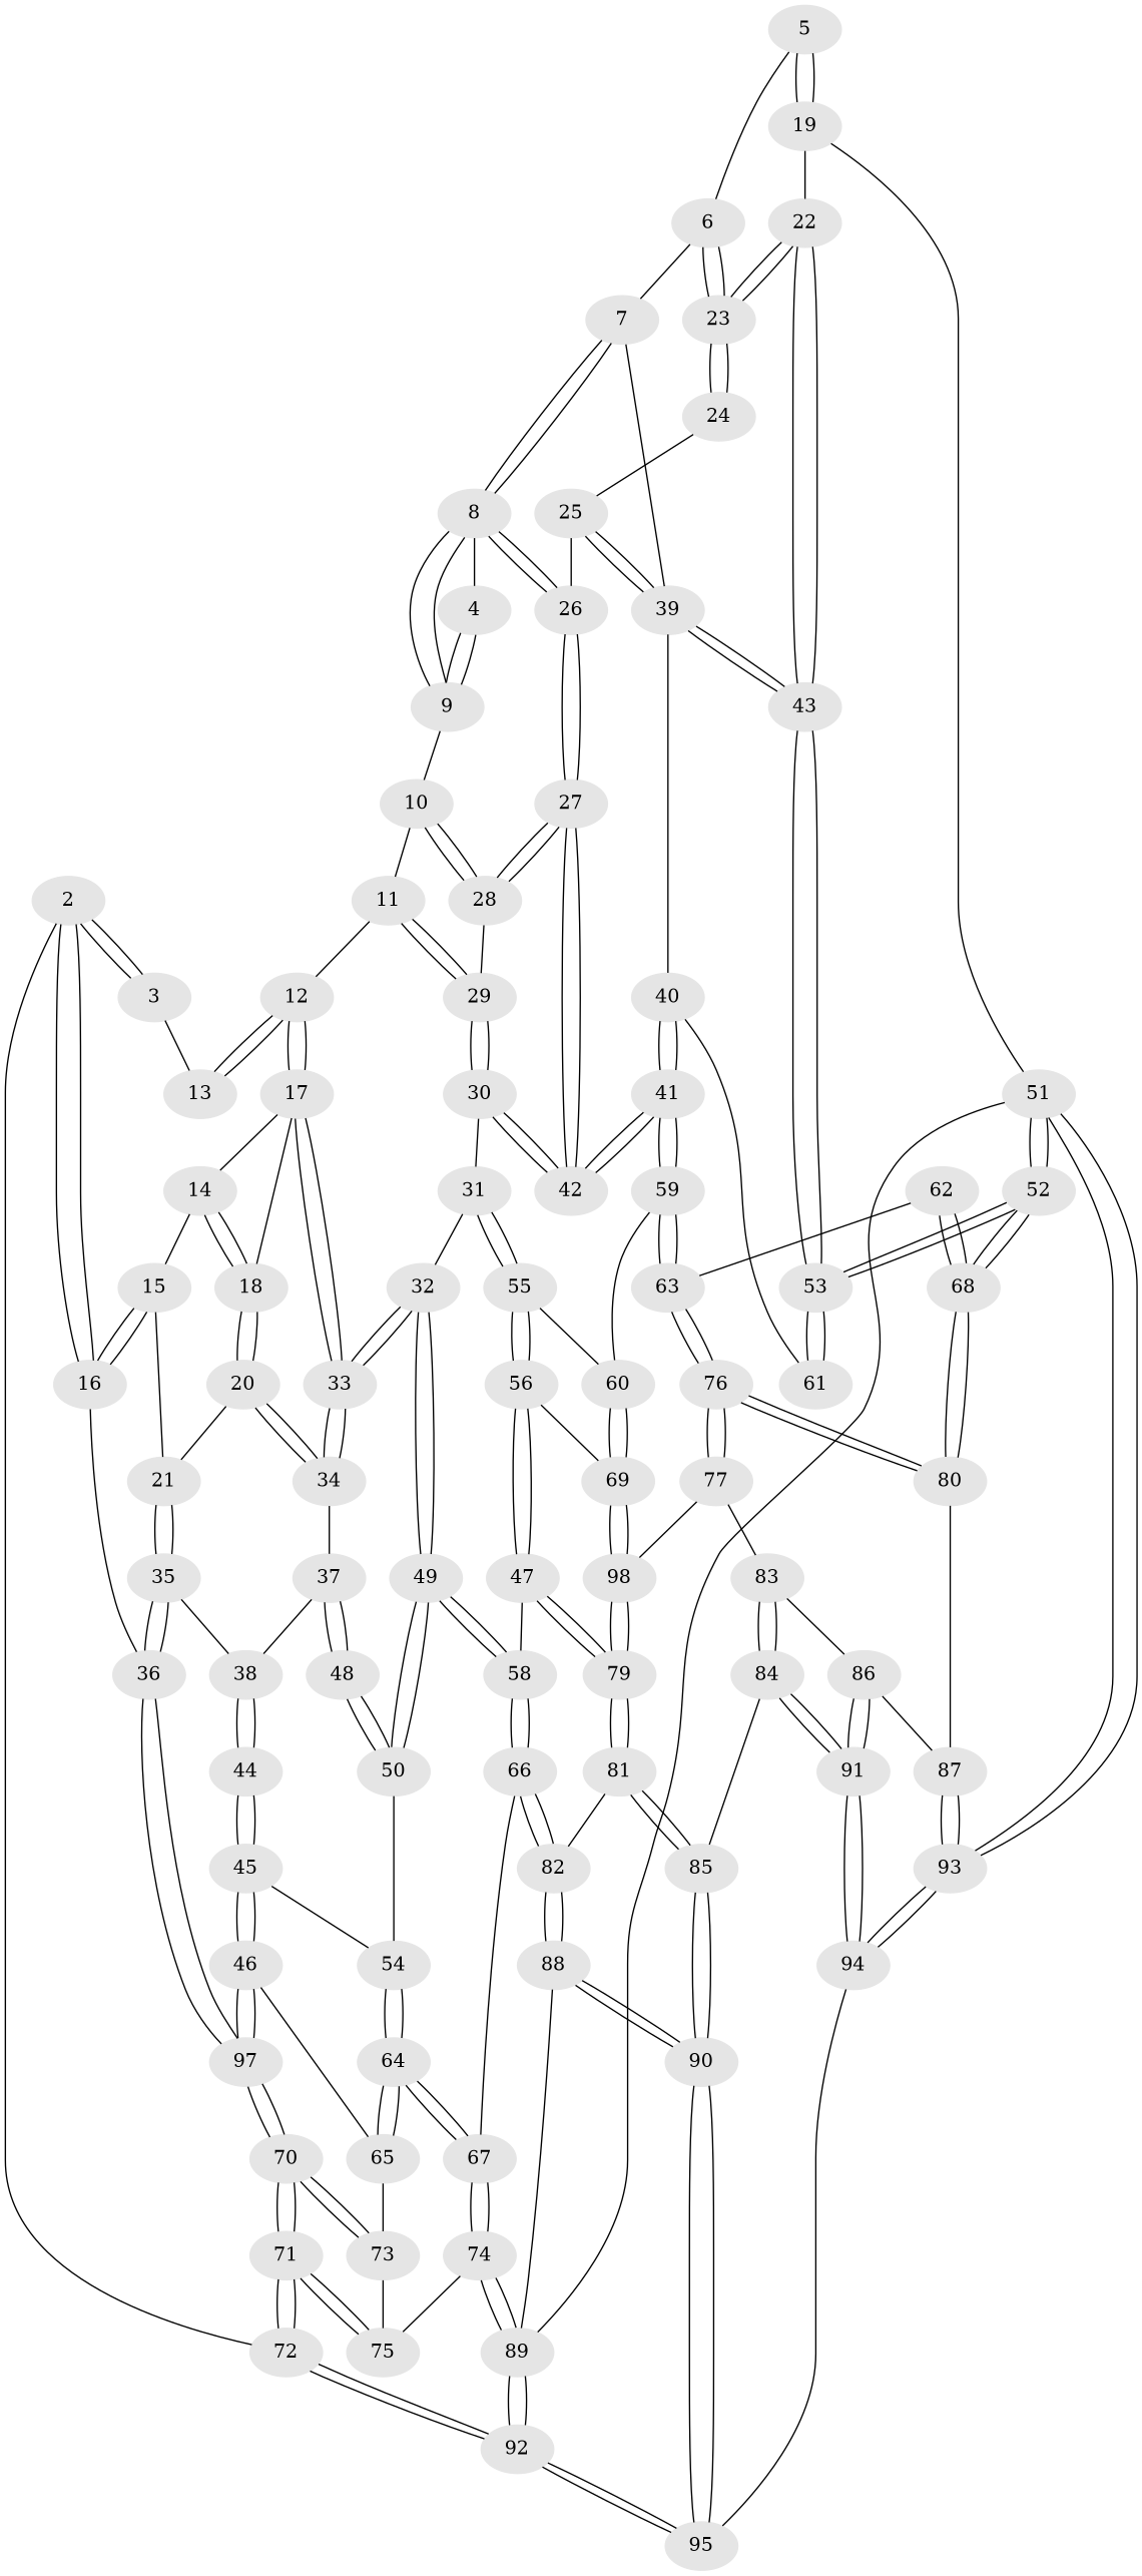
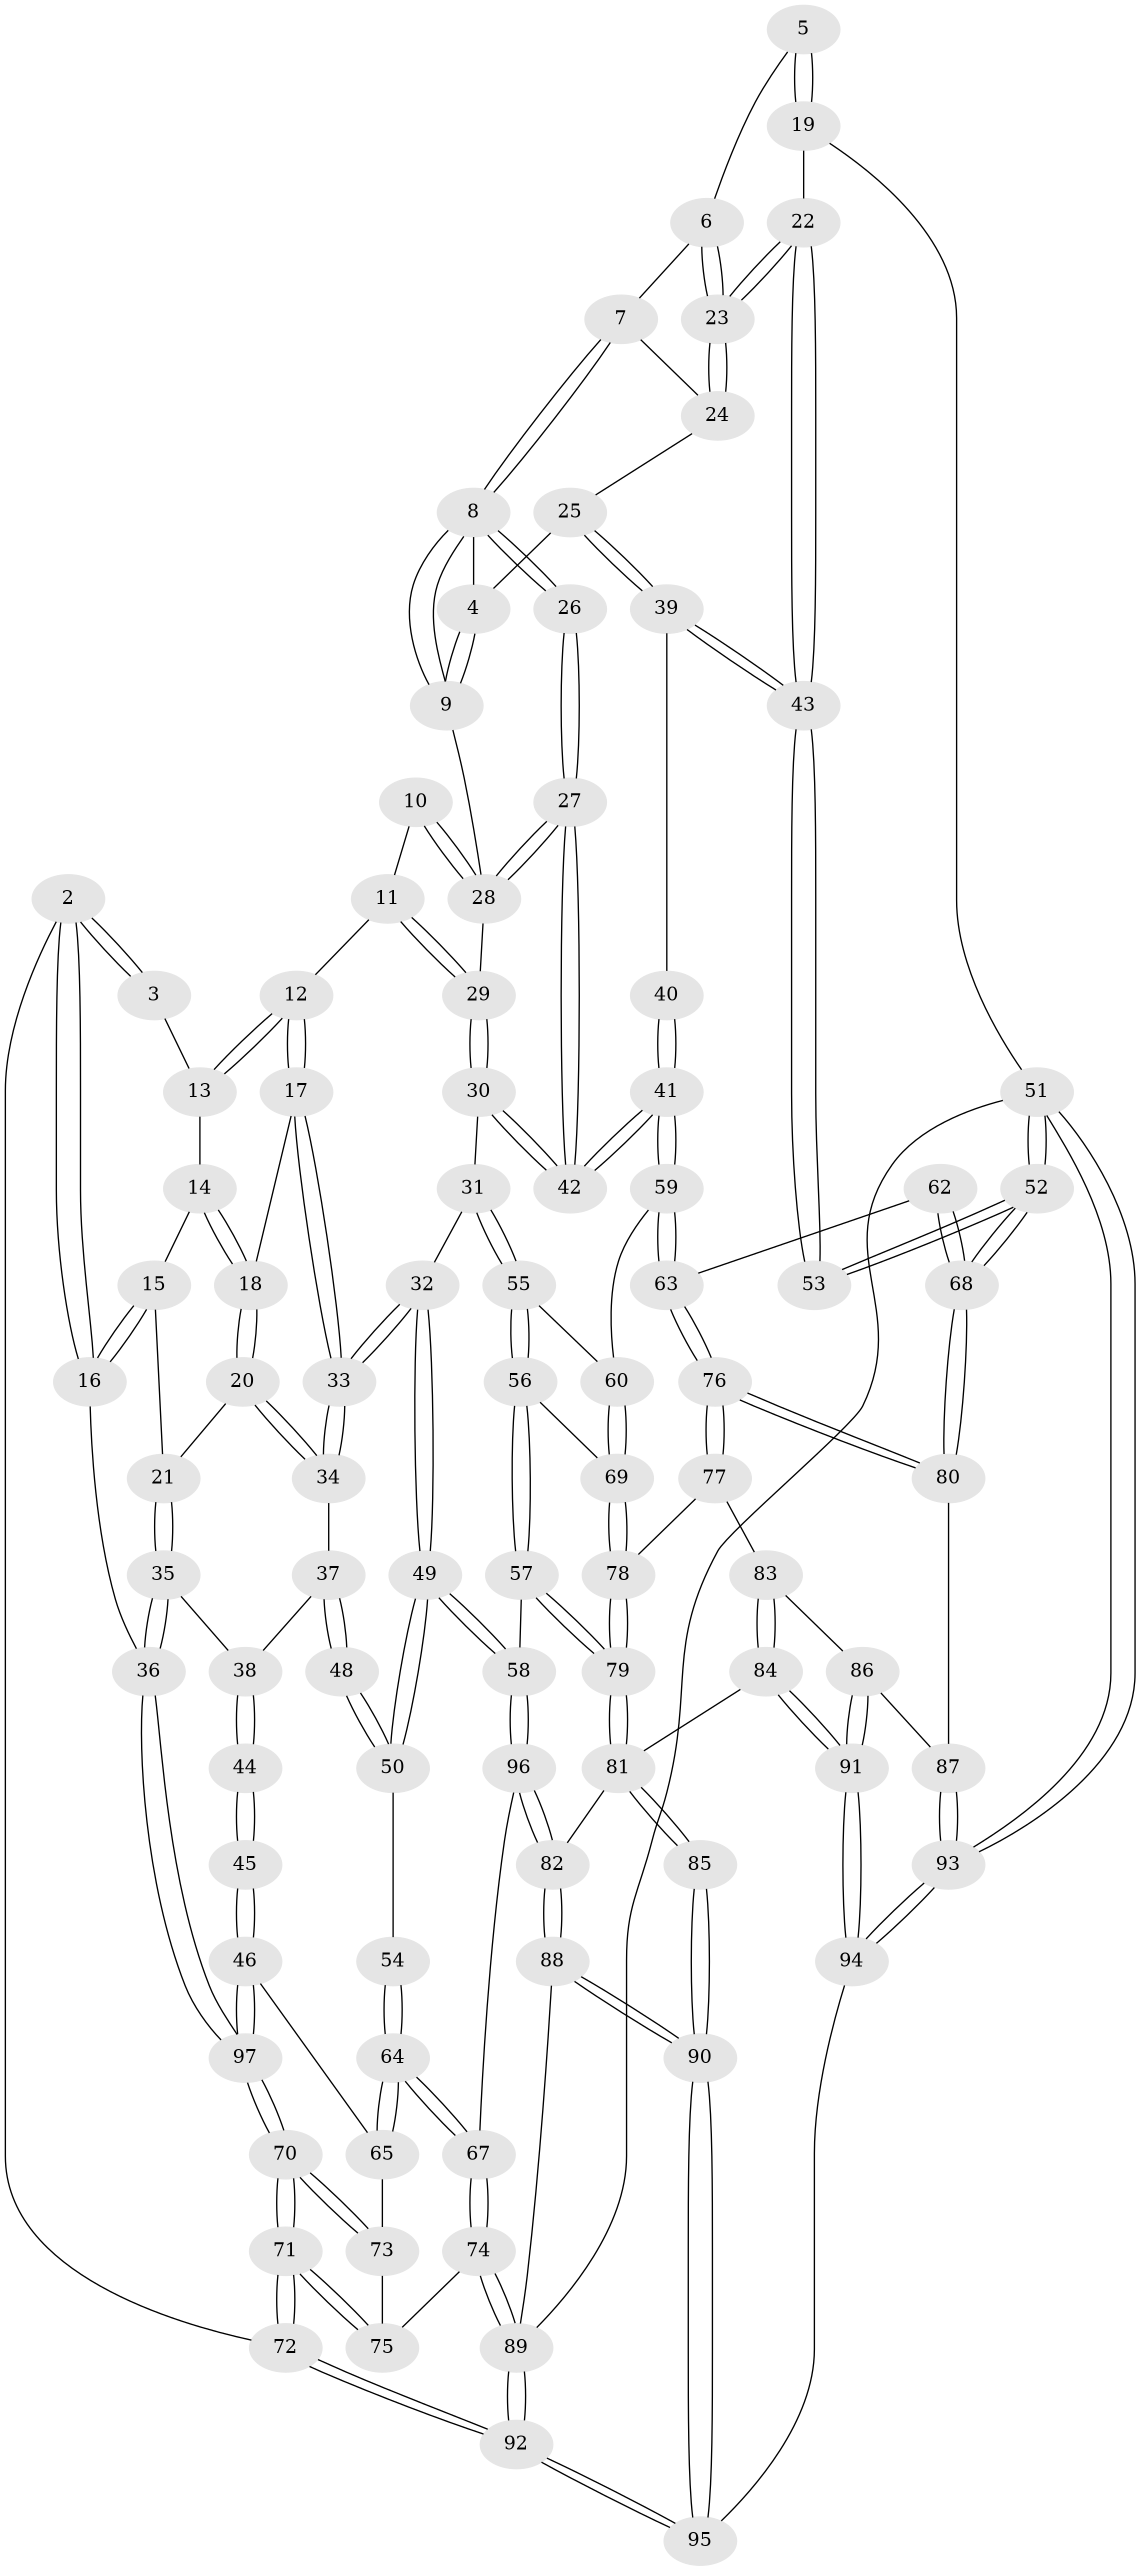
  graph {
    node [color=gray90 style=filled]
    2
    3
    16
    72
    5
    19
    6
    22
    51
    13
    36
    92
    4
    9
    14
    10
    7
    23
    8
    24
    26
    25
    27
    11
    28
    12
    29
    17
    30
    18
    33
    15
    21
    20
    35
    n36 [label=97]
    34
    43
    52
    93
    89
    37
    38
    53
    39
    40
    42
    31
    32
    55
    49
    56
    60
    50
    58
    48
    44
    70
    45
    41
-   61
    59
    63
    46
    54
    65
    64
    73
    71
-   66
+   66 [label=96]
    68
    94
    80
    67
-   57 [label=47]
+   57
    69
    79
-   78 [label=98]
+   78
    81
    82
    76
    62
    77
    74
    75
    88
    87
    95
    83
    84
    86
    85
    90
    91
    2 -- 3
    2 -- 3
    2 -- 16
    2 -- 16
    2 -- 72
    3 -- 13
    16 -- 36
    72 -- 92
    72 -- 92
    5 -- 19
    5 -- 19
    5 -- 6
    19 -- 22
    19 -- 51
    6 -- 7
    6 -- 23
    6 -- 23
    22 -- 23
    22 -- 23
    22 -- 43
    22 -- 43
    51 -- 52
    51 -- 52
    51 -- 93
    51 -- 93
    51 -- 89
-   17 -- 14
+   13 -- 14
    36 -- n36
    36 -- n36
    92 -- 95
    92 -- 95
    4 -- 9
    4 -- 9
-   9 -- 10
+   9 -- 28
    14 -- 18
    14 -- 18
    14 -- 15
    10 -- 11
    10 -- 28
    10 -- 28
    7 -- 8
    7 -- 8
-   7 -- 39
+   7 -- 24
    23 -- 24
    23 -- 24
    8 -- 4
    8 -- 9
    8 -- 9
    8 -- 26
    8 -- 26
    24 -- 25
    26 -- 27
    26 -- 27
-   25 -- 26
+   25 -- 4
    25 -- 39
    25 -- 39
    27 -- 28
    27 -- 28
    27 -- 42
    27 -- 42
    11 -- 12
    11 -- 29
    11 -- 29
    28 -- 29
    12 -- 13
    12 -- 13
    12 -- 17
    12 -- 17
    29 -- 30
    29 -- 30
    17 -- 18
    17 -- 33
    17 -- 33
    30 -- 42
    30 -- 42
    30 -- 31
    18 -- 20
    18 -- 20
    33 -- 34
    33 -- 34
    15 -- 16
    15 -- 16
    15 -- 21
    21 -- 35
    21 -- 35
    20 -- 21
    20 -- 34
    20 -- 34
    35 -- 36
    35 -- 36
    35 -- 38
    n36 -- 70
    n36 -- 70
    34 -- 37
    43 -- 53
    43 -- 53
    52 -- 53
    52 -- 53
    52 -- 68
    52 -- 68
    93 -- 94
    93 -- 94
    89 -- 92
    89 -- 92
    37 -- 38
    37 -- 48
    37 -- 48
    38 -- 44
    38 -- 44
-   53 -- 61
-   53 -- 61
    39 -- 43
    39 -- 43
    39 -- 40
    40 -- 41
    40 -- 41
-   40 -- 61
    31 -- 32
    31 -- 55
    31 -- 55
    32 -- 33
    32 -- 33
    32 -- 49
    32 -- 49
    55 -- 56
    55 -- 56
    55 -- 60
    49 -- 50
    49 -- 50
    49 -- 58
    49 -- 58
    56 -- 57
    56 -- 57
    56 -- 69
    60 -- 69
    60 -- 69
    50 -- 54
    58 -- 66
    58 -- 66
    48 -- 50
    48 -- 50
    44 -- 45
    44 -- 45
    70 -- 73
    70 -- 73
    70 -- 71
    70 -- 71
    45 -- 46
    45 -- 46
-   45 -- 54
    41 -- 42
    41 -- 42
    41 -- 59
    41 -- 59
    59 -- 60
    59 -- 63
    59 -- 63
    63 -- 76
    63 -- 76
    46 -- n36
    46 -- n36
    46 -- 65
    54 -- 64
    54 -- 64
    65 -- 73
    64 -- 65
    64 -- 65
    64 -- 67
    64 -- 67
    73 -- 75
    71 -- 72
    71 -- 72
    71 -- 75
    71 -- 75
    66 -- 67
    66 -- 82
    66 -- 82
    68 -- 80
    68 -- 80
    94 -- 95
    80 -- 87
    67 -- 74
    67 -- 74
    57 -- 58
    57 -- 79
    57 -- 79
    69 -- 78
    69 -- 78
    79 -- 81
    79 -- 81
    78 -- 79
    78 -- 79
    81 -- 82
    81 -- 85
    81 -- 85
    82 -- 88
    82 -- 88
    76 -- 80
    76 -- 80
    76 -- 77
    76 -- 77
    62 -- 63
    62 -- 68
    62 -- 68
    77 -- 78
    77 -- 83
    74 -- 89
    74 -- 89
    74 -- 75
    88 -- 89
    88 -- 90
    88 -- 90
    87 -- 93
    87 -- 93
    83 -- 84
    83 -- 84
    83 -- 86
-   84 -- 85
+   84 -- 81
    84 -- 91
    84 -- 91
    86 -- 87
    86 -- 91
    86 -- 91
    85 -- 90
    85 -- 90
    90 -- 95
    90 -- 95
    91 -- 94
    91 -- 94
  }
